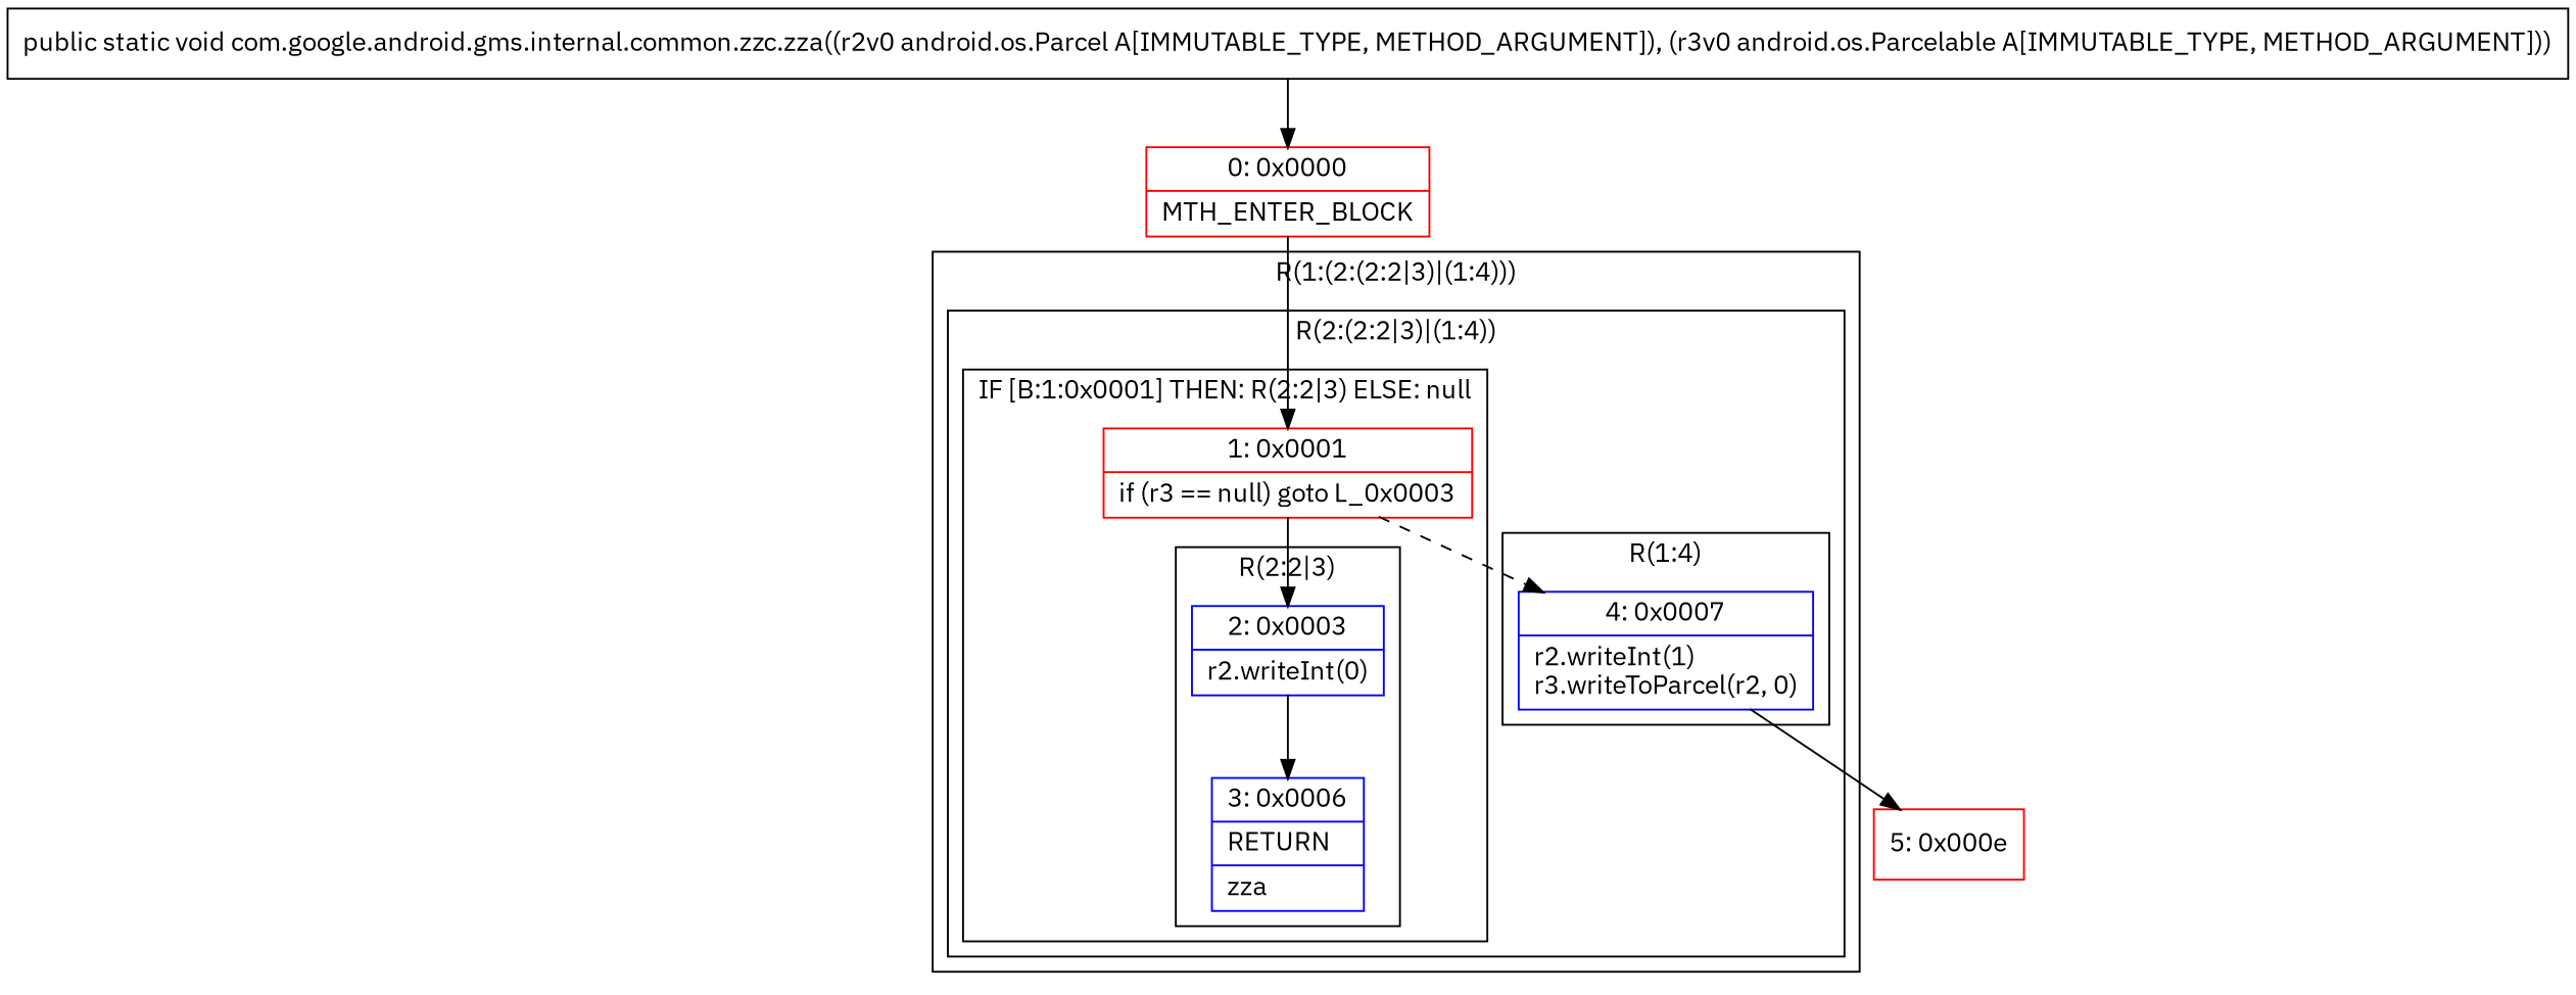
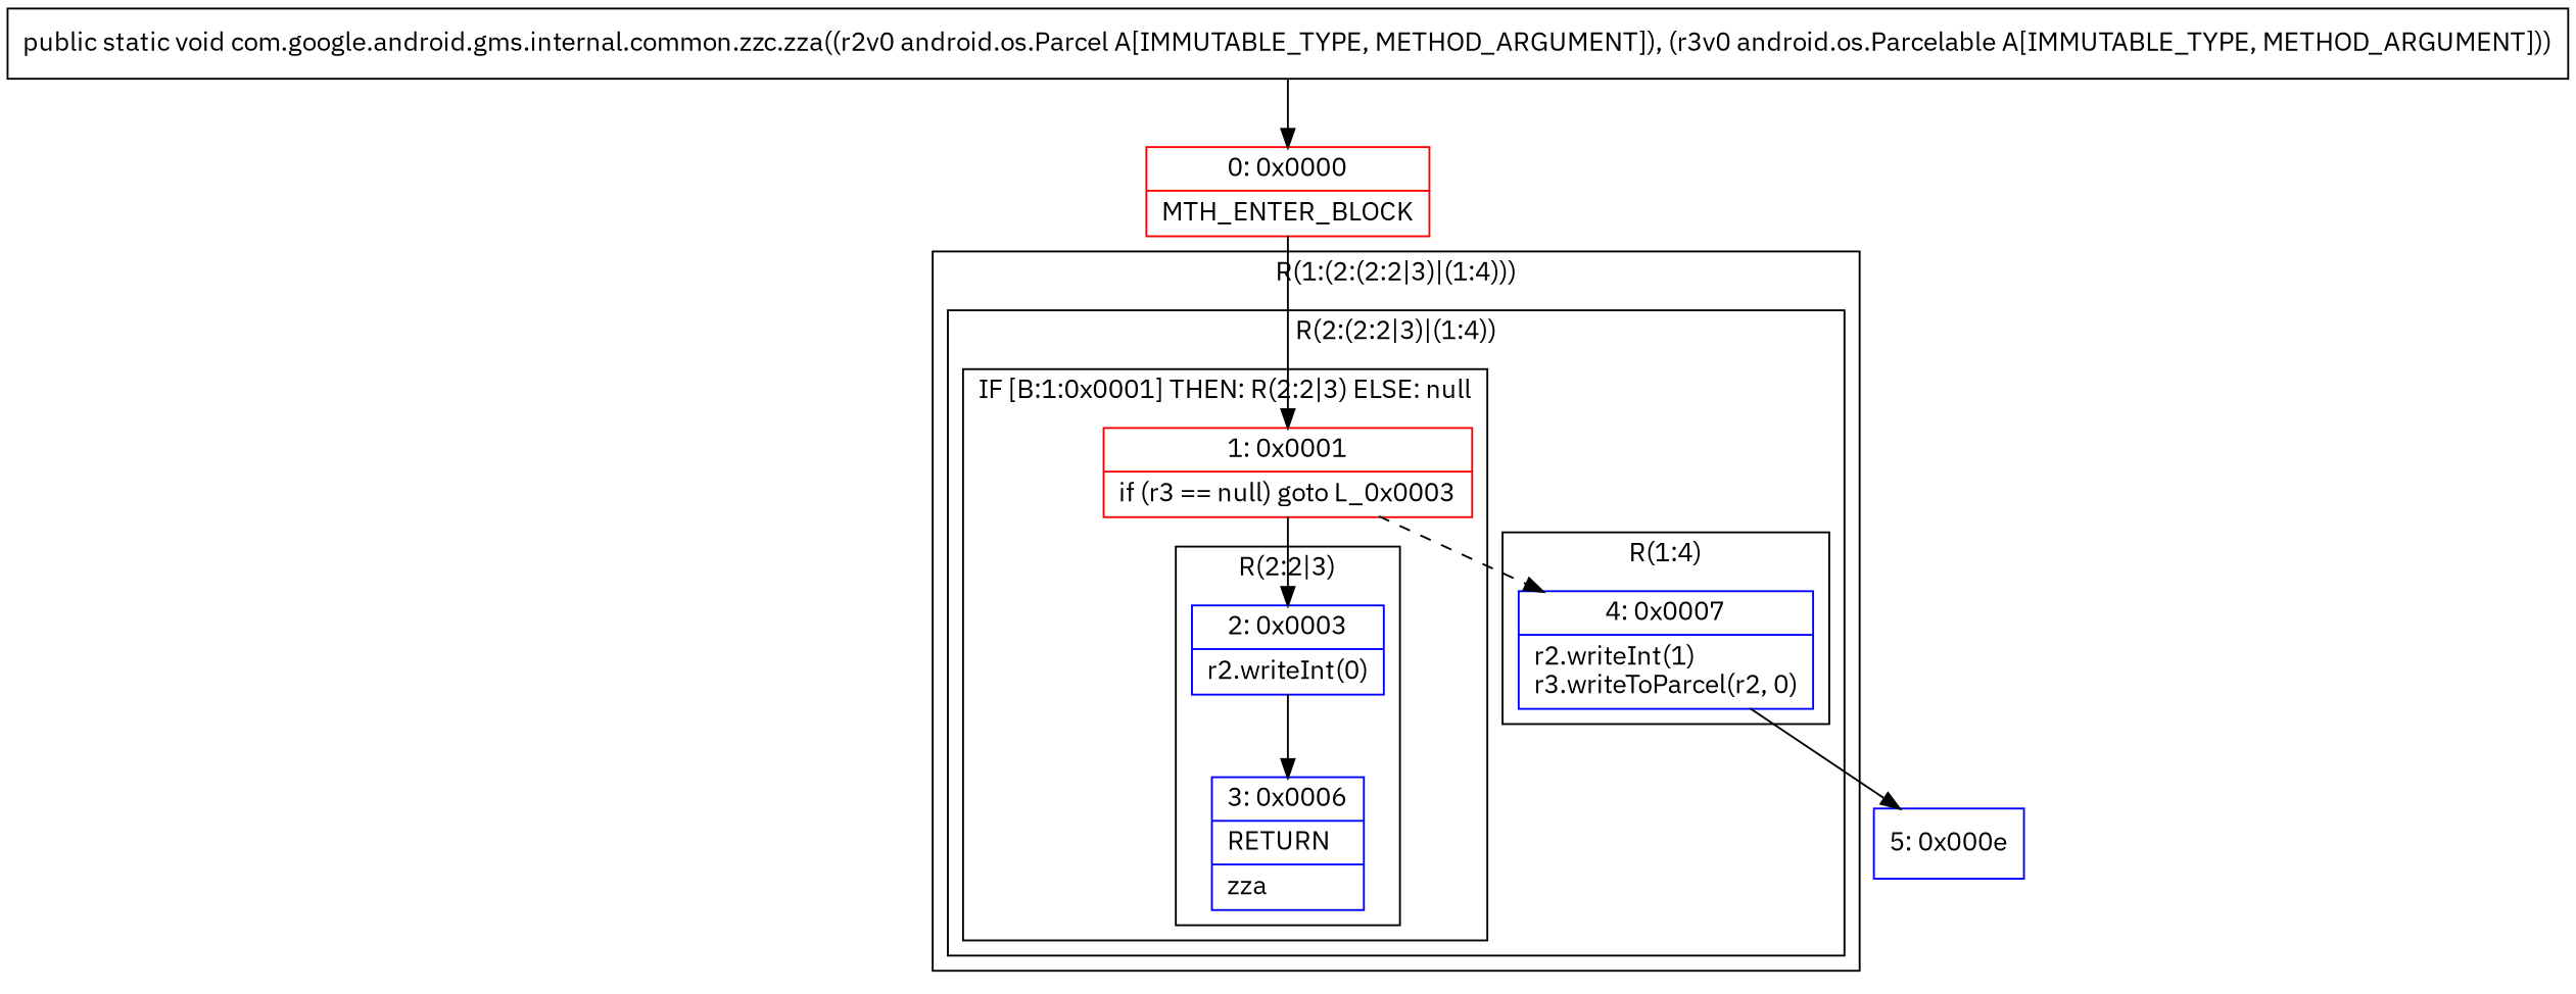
  digraph {
    fontname="IBM Plex Sans"
    node [color=blue fontname="IBM Plex Sans" shape=record]
    edge [fontname="IBM Plex Sans"]
    n1 [label="{2\:\ 0x0003|r2.writeInt(0)\l}"]
    n2 [label="{3\:\ 0x0006|RETURN\l|zza\l}"]
    n3 [color=red label="{1\:\ 0x0001|if (r3 == null) goto L_0x0003\l}"]
    n4 [label="{4\:\ 0x0007|r2.writeInt(1)\lr3.writeToParcel(r2, 0)\l}"]
-   n5 [color=red label="{5\:\ 0x000e}"]
+   n5 [label="{5\:\ 0x000e}"]
    n6 [color=red label="{0\:\ 0x0000|MTH_ENTER_BLOCK\l}"]
    n7 [label="{public static void com.google.android.gms.internal.common.zzc.zza((r2v0 android.os.Parcel A[IMMUTABLE_TYPE, METHOD_ARGUMENT]), (r3v0 android.os.Parcelable A[IMMUTABLE_TYPE, METHOD_ARGUMENT])) }" color=""]
    subgraph cluster_1 {
      label="R(1:(2:(2:2|3)|(1:4)))"
      subgraph cluster_2 {
        label="R(2:(2:2|3)|(1:4))"
        subgraph cluster_3 {
          label="IF [B:1:0x0001] THEN: R(2:2|3) ELSE: null"
          n3
          subgraph cluster_4 {
            label="R(2:2|3)"
            n1
            n2
          }
        }
        subgraph cluster_5 {
          label="R(1:4)"
          n4
        }
      }
    }
    n1 -> n2
    n3 -> n1
    n3 -> n4 [style=dashed]
    n4 -> n5
    n6 -> n3
    n7 -> n6
  }
